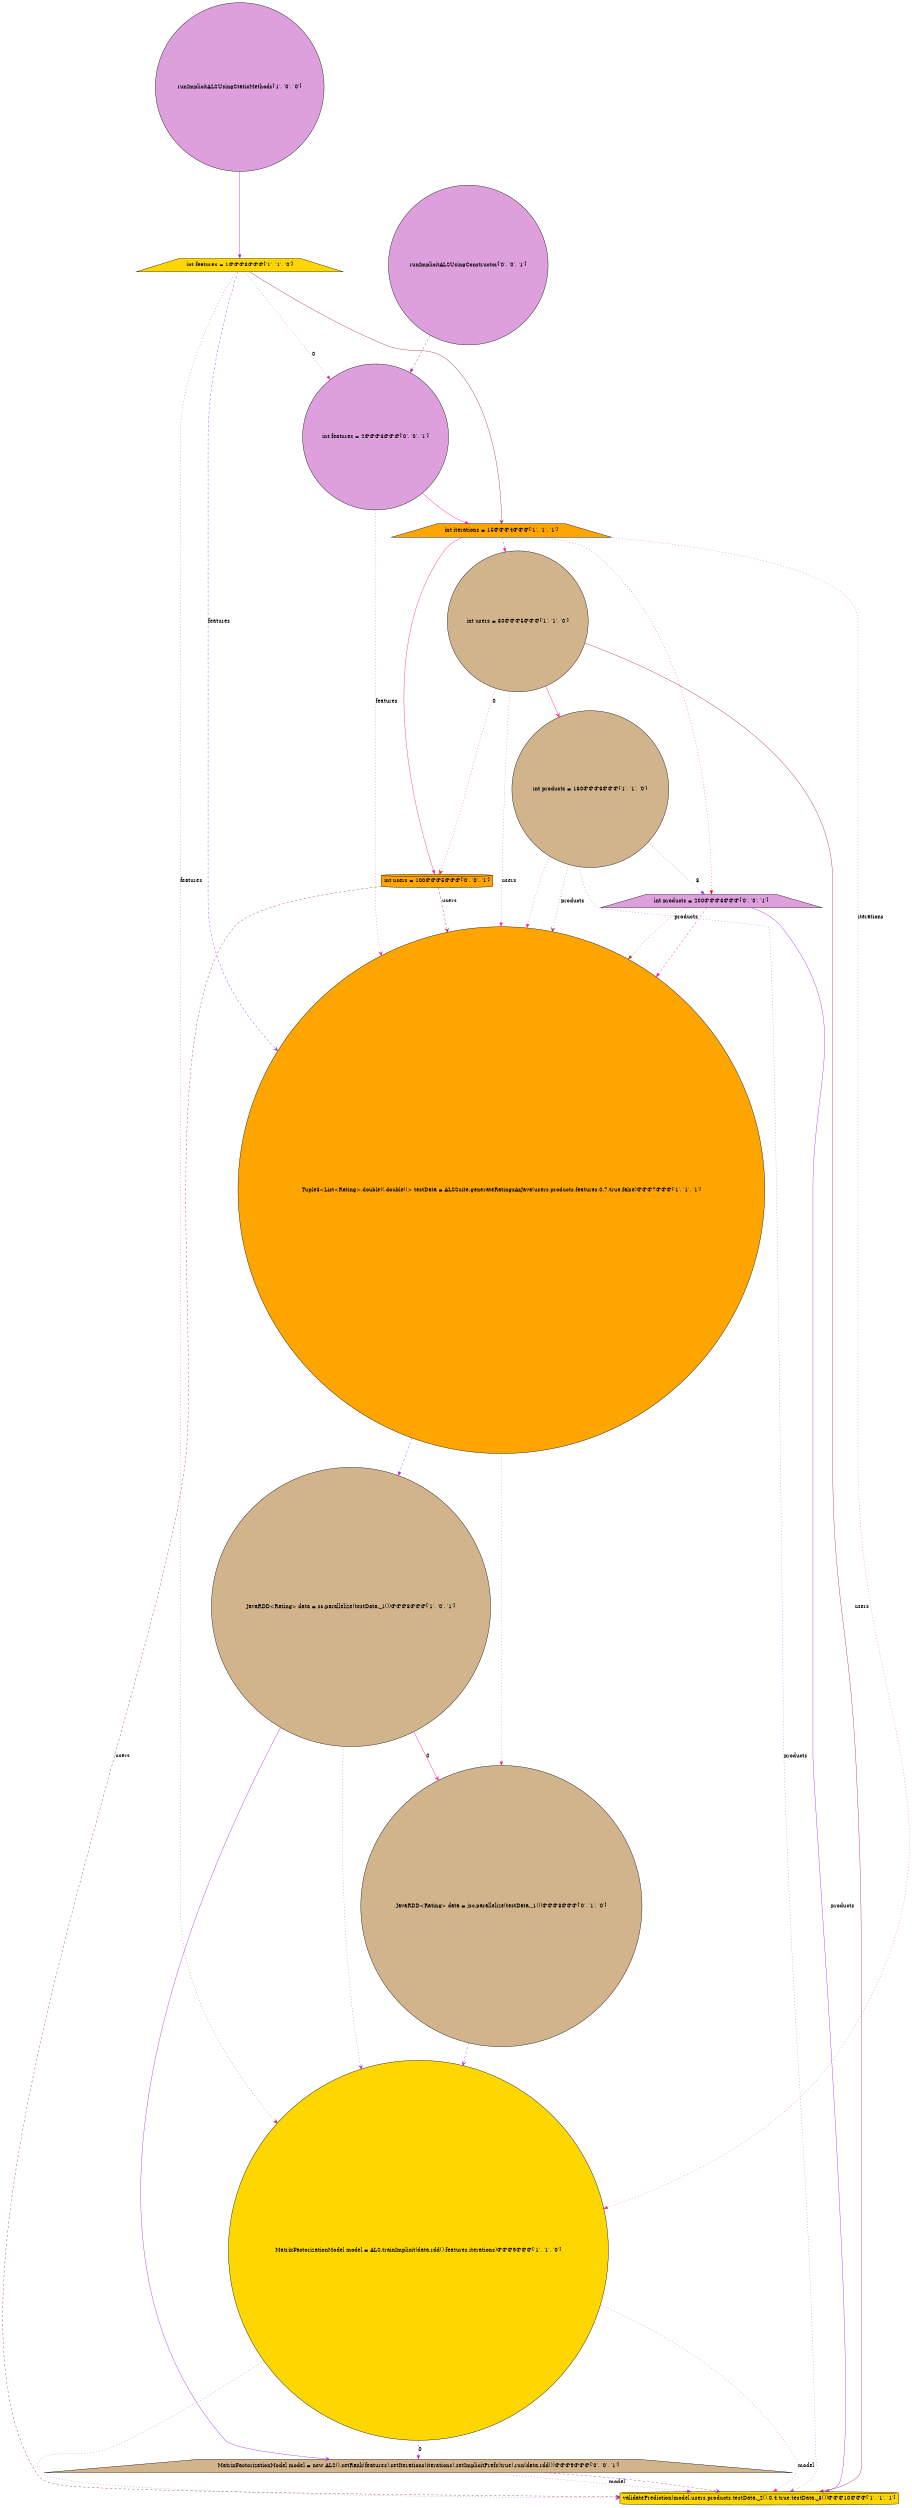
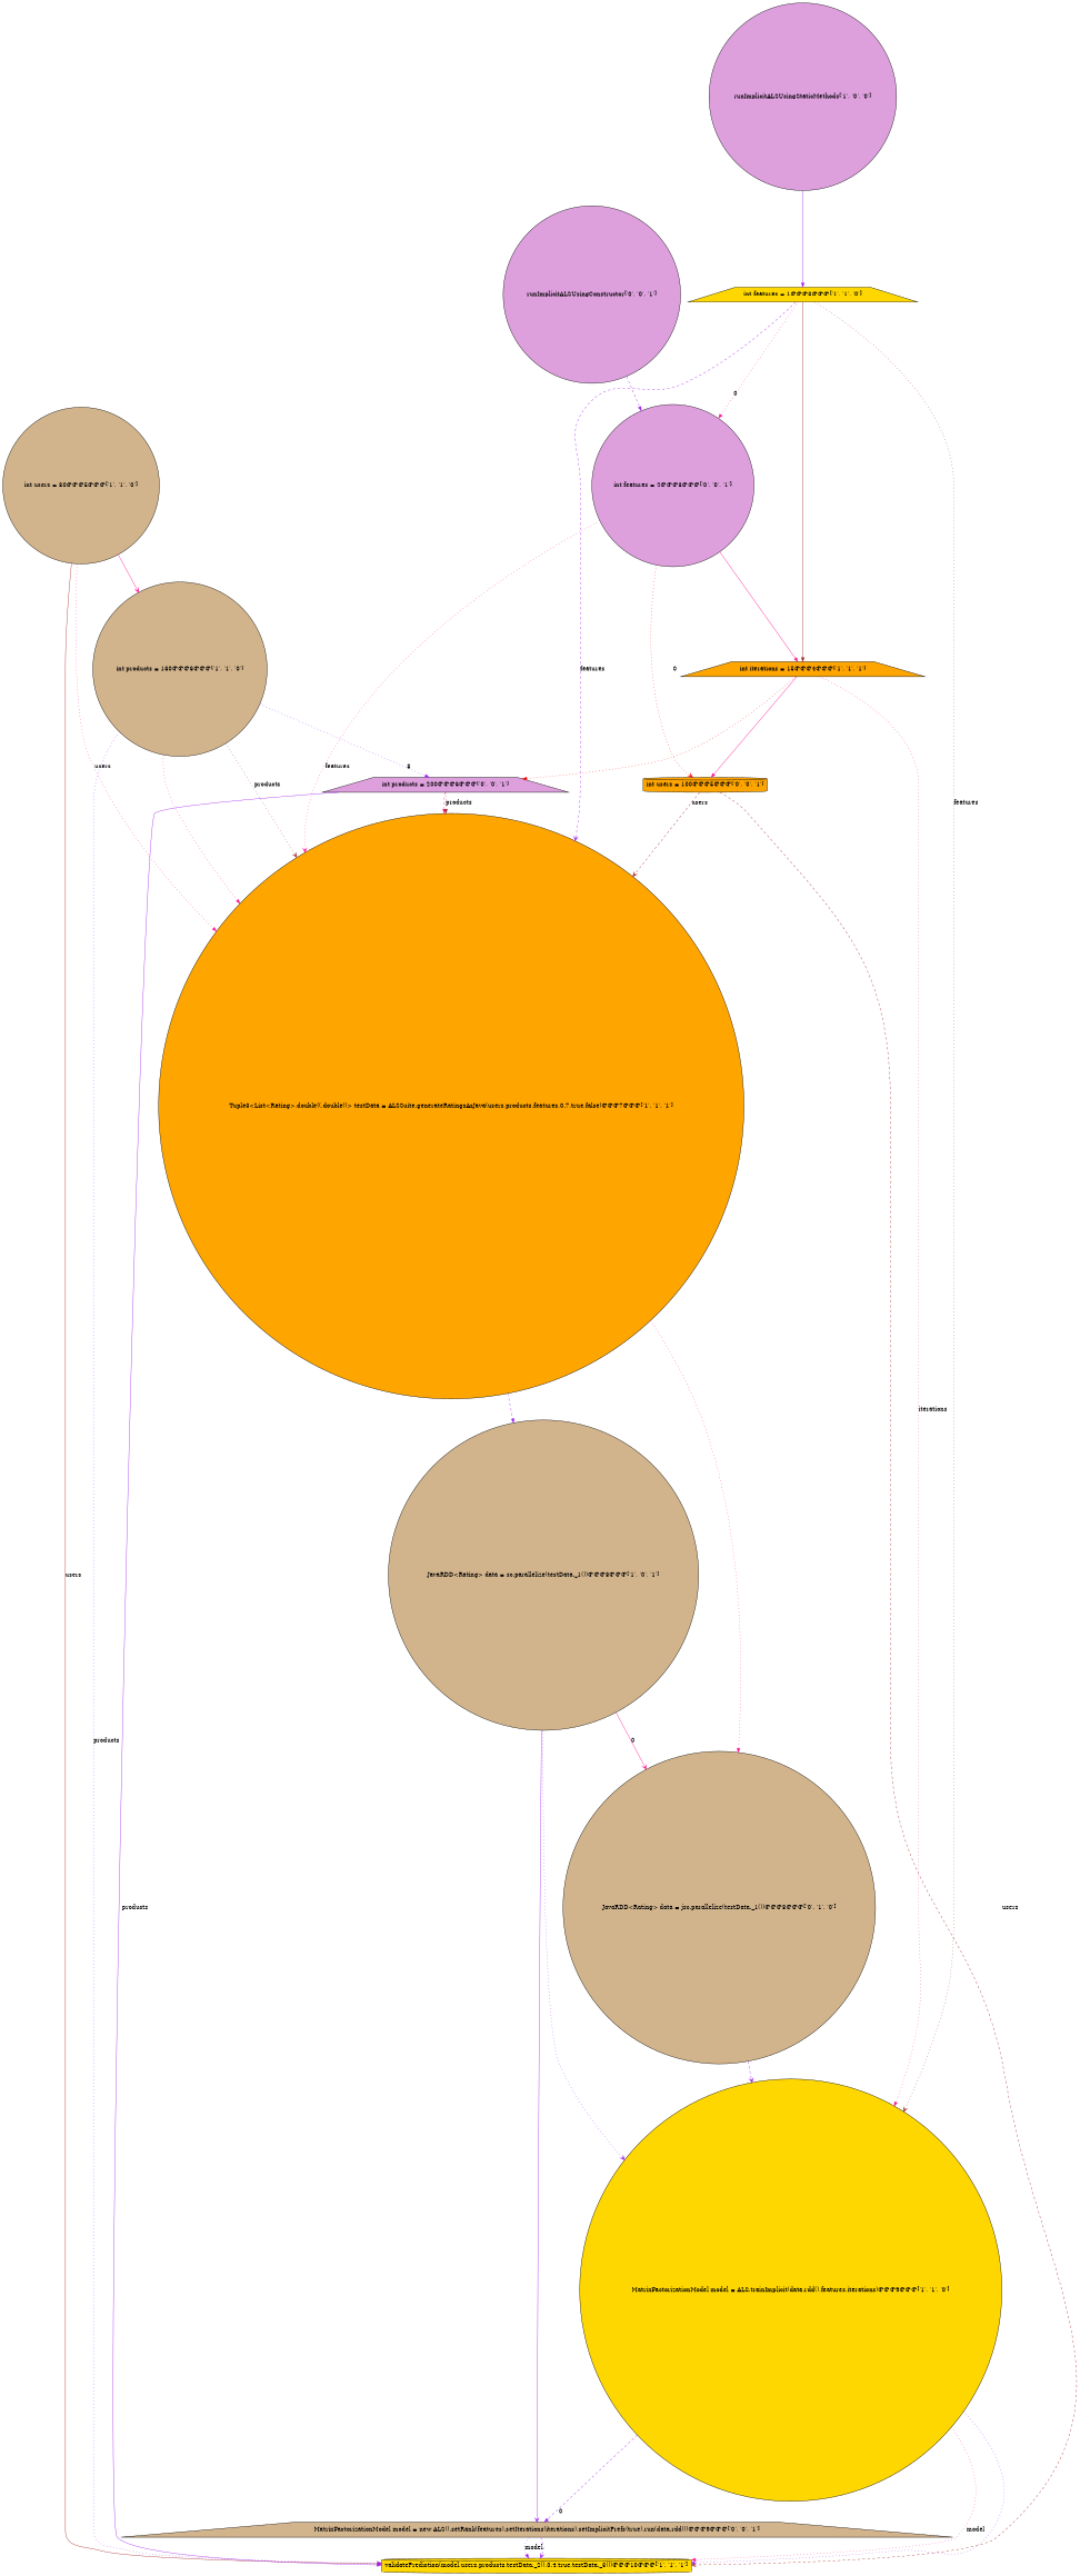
  digraph {
    node [fillcolor=tan shape=circle style=filled]
    edge [arrowhead=normal color=purple style=dotted]
    n1 [fillcolor=gold label="validatePrediction(model,users,products,testData._2(),0.4,true,testData._3())@@@10@@@['1', '1', '1']" shape=cylinder]
    n2 [label="int users = 80@@@5@@@['1', '1', '0']"]
    n3 [fillcolor=orange label="int users = 100@@@5@@@['0', '0', '1']" shape=cylinder]
    n4 [fillcolor=orange label="Tuple3<List<Rating>,double((,double((> testData = ALSSuite.generateRatingsAsJava(users,products,features,0.7,true,false)@@@7@@@['1', '1', '1']"]
    n5 [label="int products = 160@@@6@@@['1', '1', '0']"]
    n6 [label="JavaRDD<Rating> data = jsc.parallelize(testData._1())@@@8@@@['0', '1', '0']"]
    n7 [label="JavaRDD<Rating> data = sc.parallelize(testData._1())@@@8@@@['1', '0', '1']"]
    n8 [fillcolor=plum label="int products = 200@@@6@@@['0', '0', '1']" shape=trapezium]
    n9 [label="MatrixFactorizationModel model = new ALS().setRank(features).setIterations(iterations).setImplicitPrefs(true).run(data.rdd())@@@9@@@['0', '0', '1']" shape=trapezium]
    n10 [fillcolor=plum label="runImplicitALSUsingStaticMethods['1', '0', '0']"]
    n11 [fillcolor=gold label="int features = 1@@@3@@@['1', '1', '0']" shape=trapezium]
    n12 [fillcolor=orange label="int iterations = 15@@@4@@@['1', '1', '1']" shape=trapezium]
    n13 [fillcolor=gold label="MatrixFactorizationModel model = ALS.trainImplicit(data.rdd(),features,iterations)@@@9@@@['1', '1', '0']"]
    n14 [fillcolor=plum label="int features = 2@@@3@@@['0', '0', '1']"]
    n15 [fillcolor=plum label="runImplicitALSUsingConstructor['0', '0', '1']"]
    n2 -> n1 [color=brown label=users style=solid]
-   n2 -> n3 [arrowhead=vee color=red label=0]
+   n14 -> n3 [arrowhead=vee color=red label=0]
    n2 -> n4 [color=deeppink label=users]
    n2 -> n5 [arrowhead=vee color=deeppink style=solid]
    n3 -> n1 [arrowhead=vee color=brown label=users style=dashed]
    n3 -> n4 [arrowhead=vee color=brown label=users style=dashed]
    n4 -> n6 [color=deeppink]
    n4 -> n7 [style=dashed]
    n5 -> n1 [arrowhead=vee label=products]
    n5 -> n4 [color=deeppink]
    n5 -> n4 [arrowhead=vee color=brown label=products]
    n5 -> n8 [label=8]
    n6 -> n13 [arrowhead=vee style=dashed]
    n7 -> n6 [arrowhead=vee color=deeppink label=0 style=solid]
    n7 -> n9 [arrowhead=vee style=solid]
    n7 -> n13 [arrowhead=vee]
    n8 -> n1 [label=products style=solid]
    n8 -> n4 [color=deeppink style=dashed]
    n8 -> n4 [color=brown label=products]
    n9 -> n1 [label=model]
    n9 -> n1 [arrowhead=vee style=dashed]
    n10 -> n11 [style=solid]
    n11 -> n4 [arrowhead=vee label=features style=dashed]
-   n11 -> n12 [arrowhead=vee color=brown style=solid]
+   n11 -> n12 [color=brown style=solid]
    n11 -> n13 [arrowhead=vee color=brown label=features]
    n11 -> n14 [color=deeppink label=0]
-   n12 -> n2 [color=deeppink style=dashed]
    n12 -> n3 [color=deeppink style=solid]
    n12 -> n8 [color=red]
    n12 -> n13 [color=deeppink label=iterations]
    n13 -> n1 [color=deeppink label=model]
    n13 -> n1 [arrowhead=vee]
    n13 -> n9 [label=0 style=dashed]
    n14 -> n4 [arrowhead=vee color=deeppink label=features]
    n14 -> n12 [color=deeppink style=solid]
    n15 -> n14 [style=dashed]
  }
